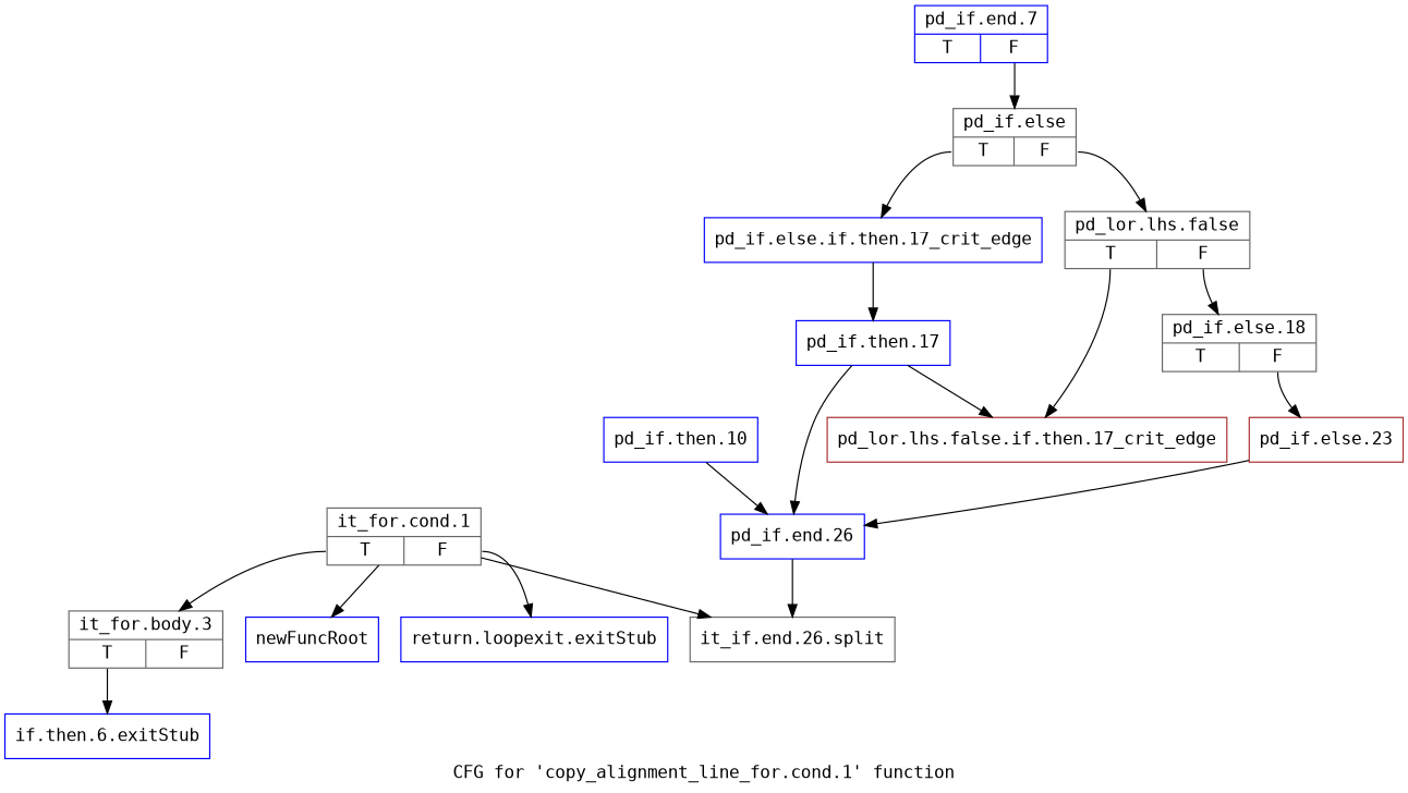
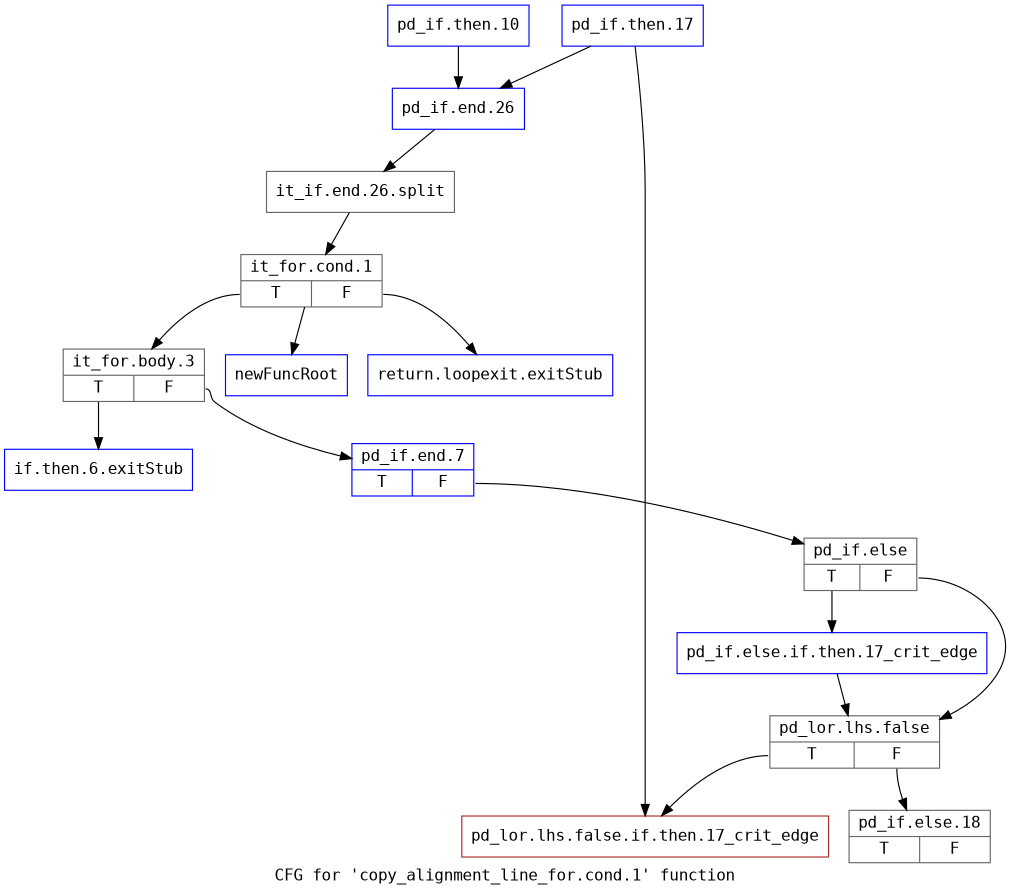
  digraph {
    fontname="DejaVu Sans Mono"
    label="CFG for 'copy_alignment_line_for.cond.1' function"
    node [color=blue fontname="DejaVu Sans Mono" shape=record]
    edge [fontname="DejaVu Sans Mono"]
    n1 [label="{newFuncRoot}"]
    n2 [color=gray40 label="{it_for.cond.1|{<s0>T|<s1>F}}"]
    n3 [label="{return.loopexit.exitStub}"]
    n4 [color=gray40 label="{it_for.body.3|{<s0>T|<s1>F}}"]
    n5 [label="{if.then.6.exitStub}"]
    n6 [label="{pd_if.end.7|{<s0>T|<s1>F}}"]
    n7 [color=gray40 label="{pd_if.else|{<s0>T|<s1>F}}"]
    n8 [label="{pd_if.then.10}"]
    n9 [label="{pd_if.end.26}"]
    n10 [label="{pd_if.else.if.then.17_crit_edge}"]
    n11 [color=gray40 label="{pd_lor.lhs.false|{<s0>T|<s1>F}}"]
    n12 [color=gray40 label="{it_if.end.26.split}"]
    n13 [label="{pd_if.then.17}"]
    n14 [color=brown label="{pd_lor.lhs.false.if.then.17_crit_edge}"]
    n15 [color=gray40 label="{pd_if.else.18|{<s0>T|<s1>F}}"]
-   n16 [color=brown label="{pd_if.else.23}"]
    n2 -> n1
    n2 -> n3 [tailport=s1]
    n2 -> n4 [tailport=s0]
    n4 -> n5 [tailport=s0]
+   n4 -> n6 [tailport=s1]
    n6 -> n7 [tailport=s1]
    n7 -> n10 [tailport=s0]
    n7 -> n11 [tailport=s1]
    n8 -> n9
    n9 -> n12
-   n10 -> n13
+   n10 -> n11
    n11 -> n14 [tailport=s0]
    n11 -> n15 [tailport=s1]
-   n2 -> n12
+   n12 -> n2
    n13 -> n9
    n13 -> n14
-   n15 -> n16 [tailport=s1]
-   n16 -> n9
  }
